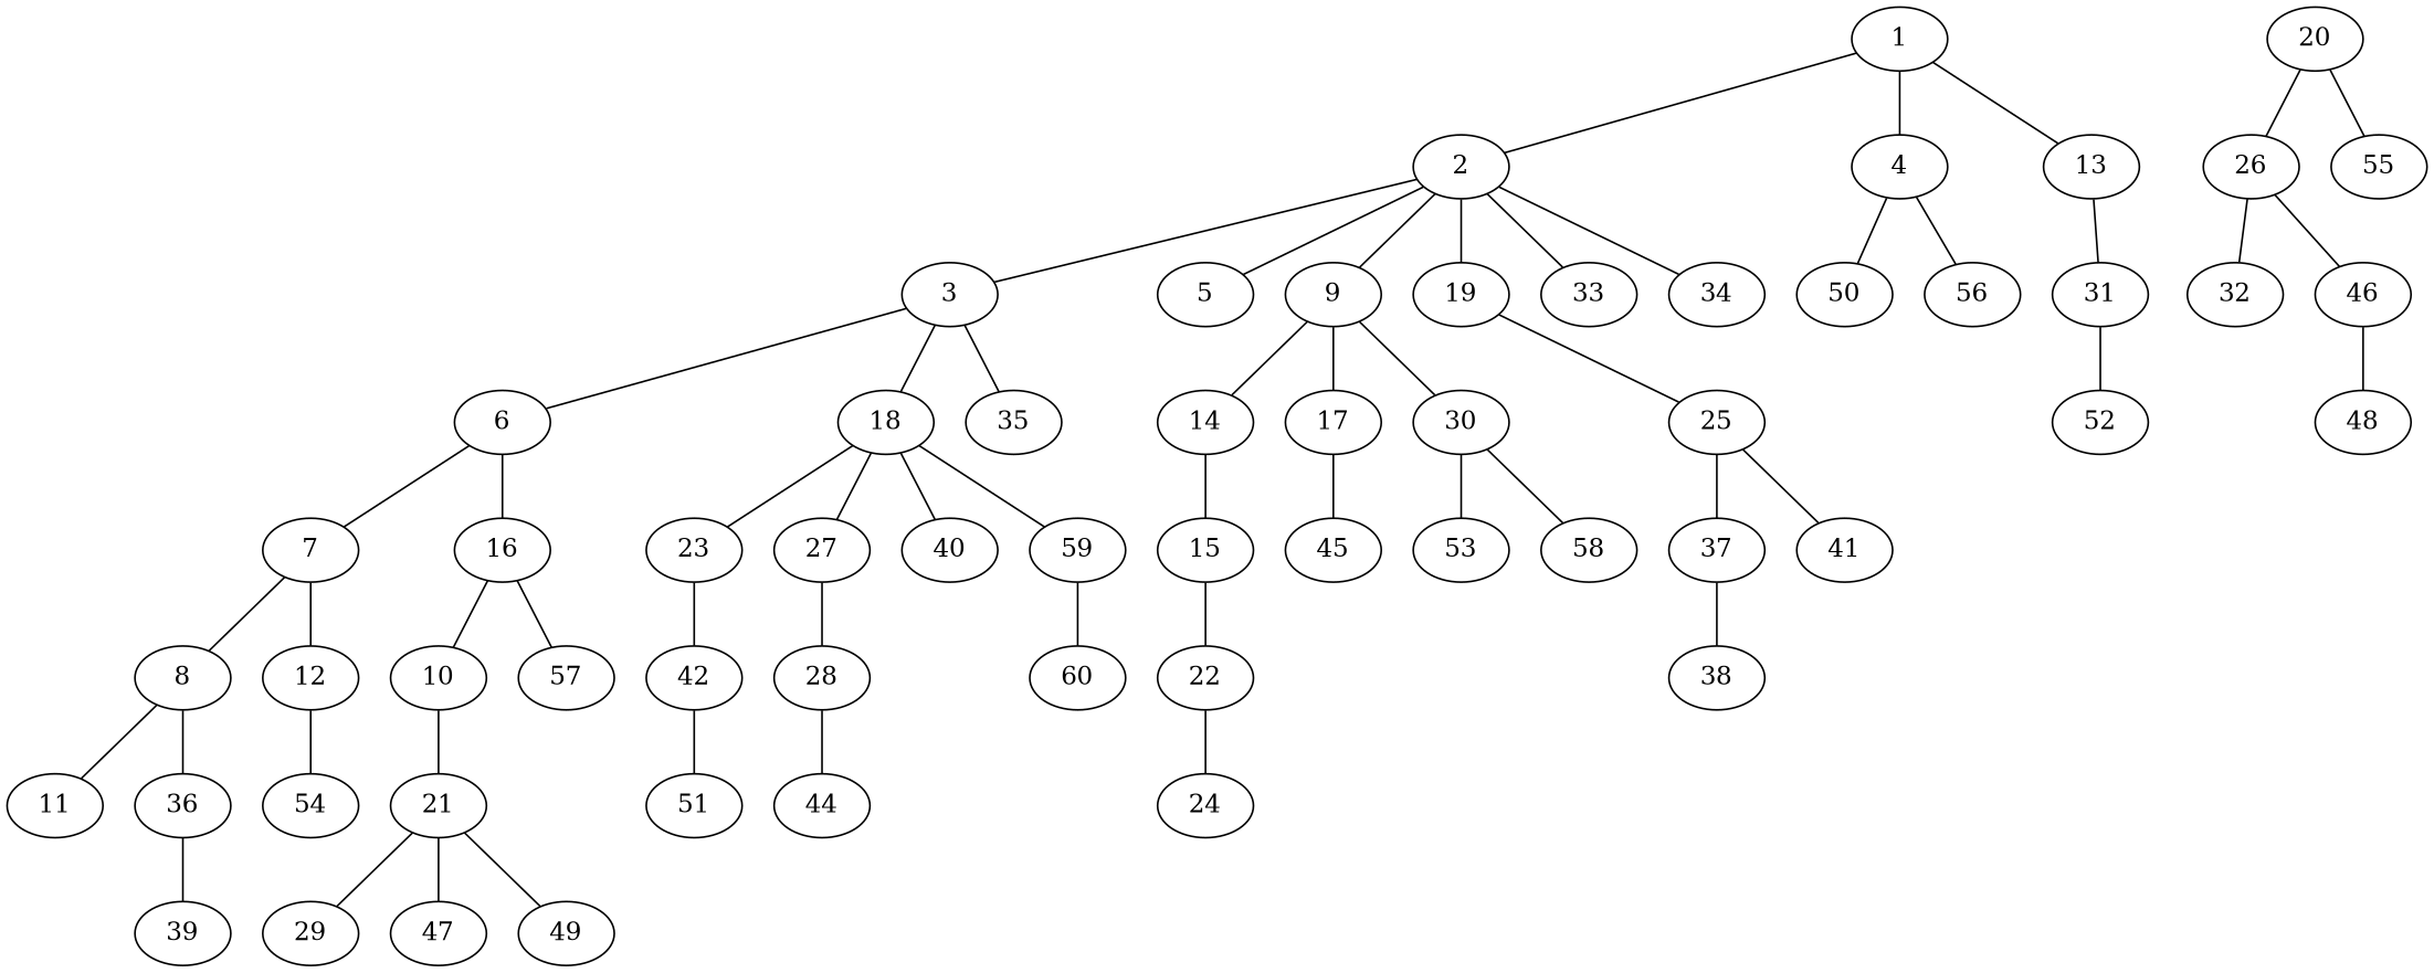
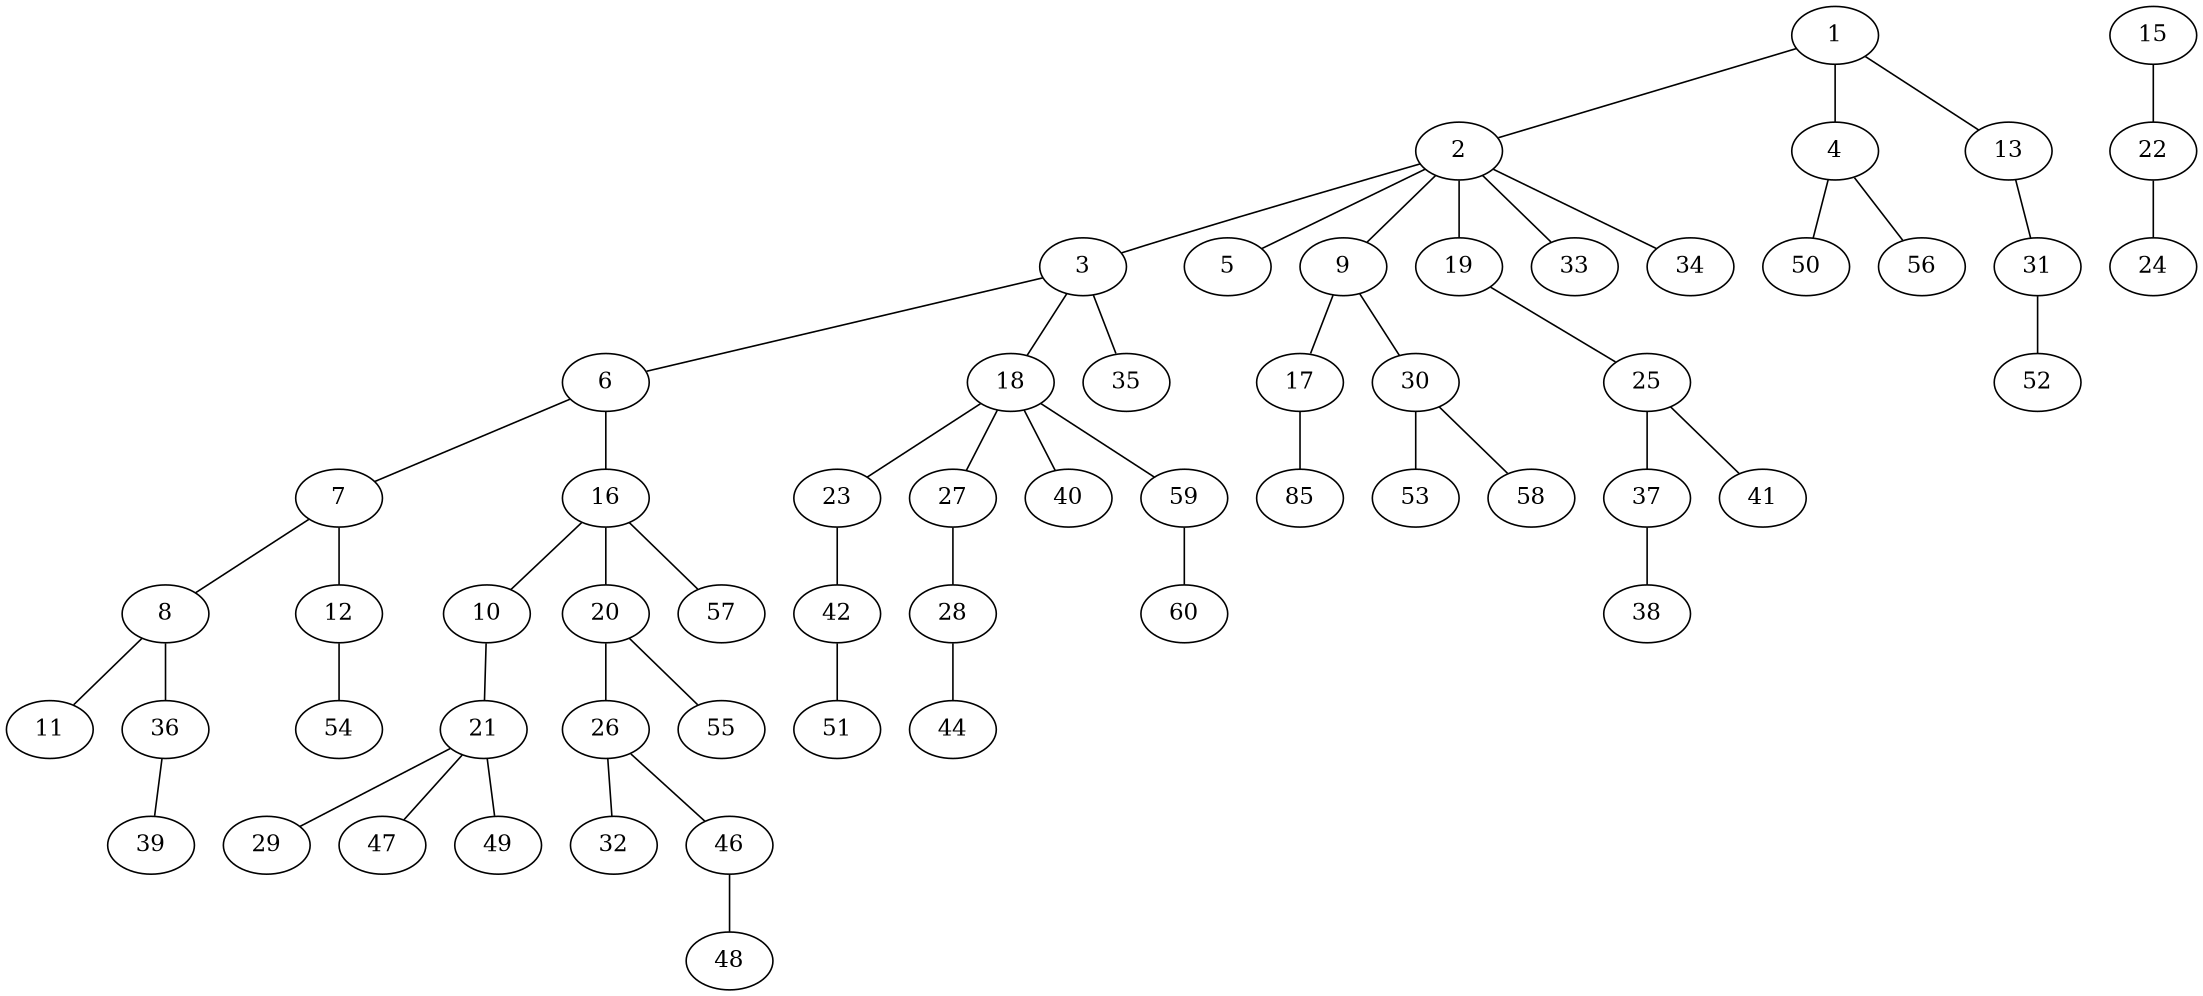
  graph {
    1
    2
    4
    13
    3
    5
    9
    19
    33
    34
    50
    56
    31
    6
    18
    35
-   14
    17
    30
    25
    52
    7
    16
    23
    27
    40
    59
    15
-   45
+   45 [label=85]
    53
    58
    37
    41
    8
    12
    10
    21
    20
    57
    42
    28
    60
    11
    36
    54
    29
    47
    49
    26
    55
    39
    22
    24
    32
    46
    51
    44
    38
    48
    1 -- 2
    1 -- 4
    1 -- 13
    2 -- 3
    2 -- 5
    2 -- 9
    2 -- 19
    2 -- 33
    2 -- 34
    4 -- 50
    4 -- 56
    13 -- 31
    3 -- 6
    3 -- 18
    3 -- 35
-   9 -- 14
    9 -- 17
    9 -- 30
    19 -- 25
    31 -- 52
    6 -- 7
    6 -- 16
    18 -- 23
    18 -- 27
    18 -- 40
    18 -- 59
-   14 -- 15
    17 -- 45
    30 -- 53
    30 -- 58
    25 -- 37
    25 -- 41
    7 -- 8
    7 -- 12
    16 -- 10
+   16 -- 20
    16 -- 57
    23 -- 42
    27 -- 28
    59 -- 60
    15 -- 22
    37 -- 38
    8 -- 11
    8 -- 36
    12 -- 54
    10 -- 21
    21 -- 29
    21 -- 47
    21 -- 49
    20 -- 26
    20 -- 55
    42 -- 51
    28 -- 44
    36 -- 39
    26 -- 32
    26 -- 46
    22 -- 24
    46 -- 48
  }
